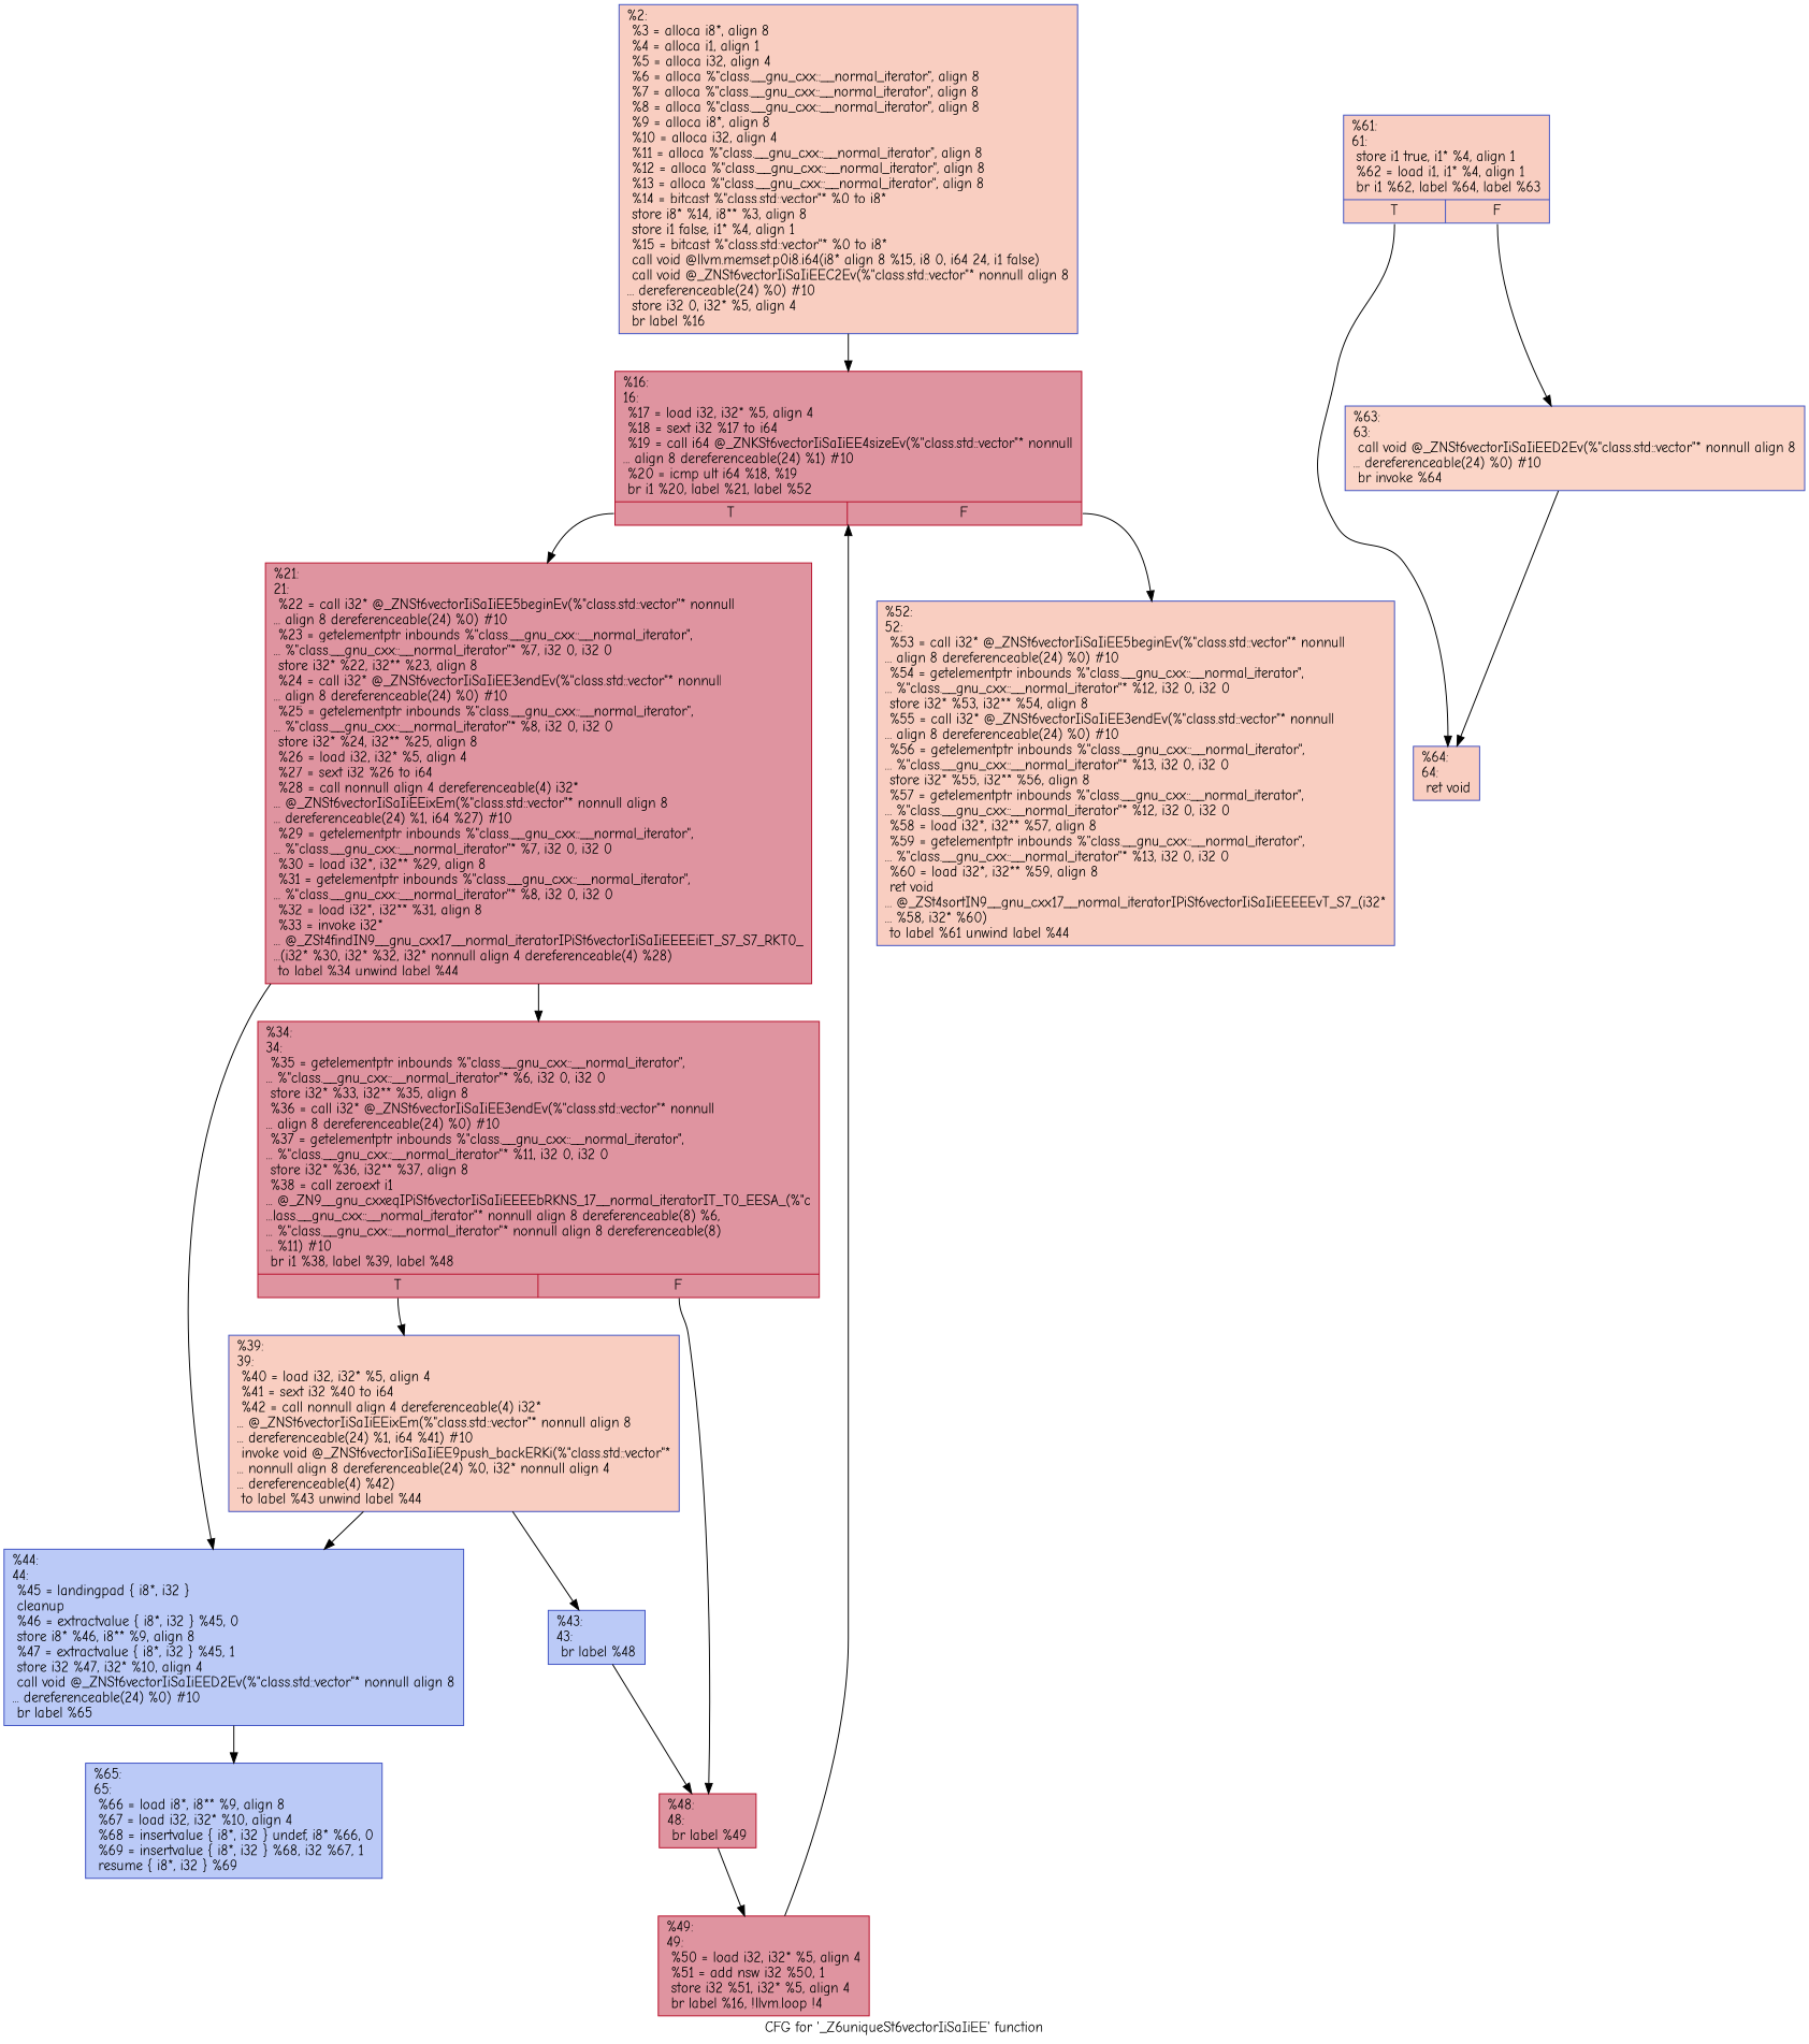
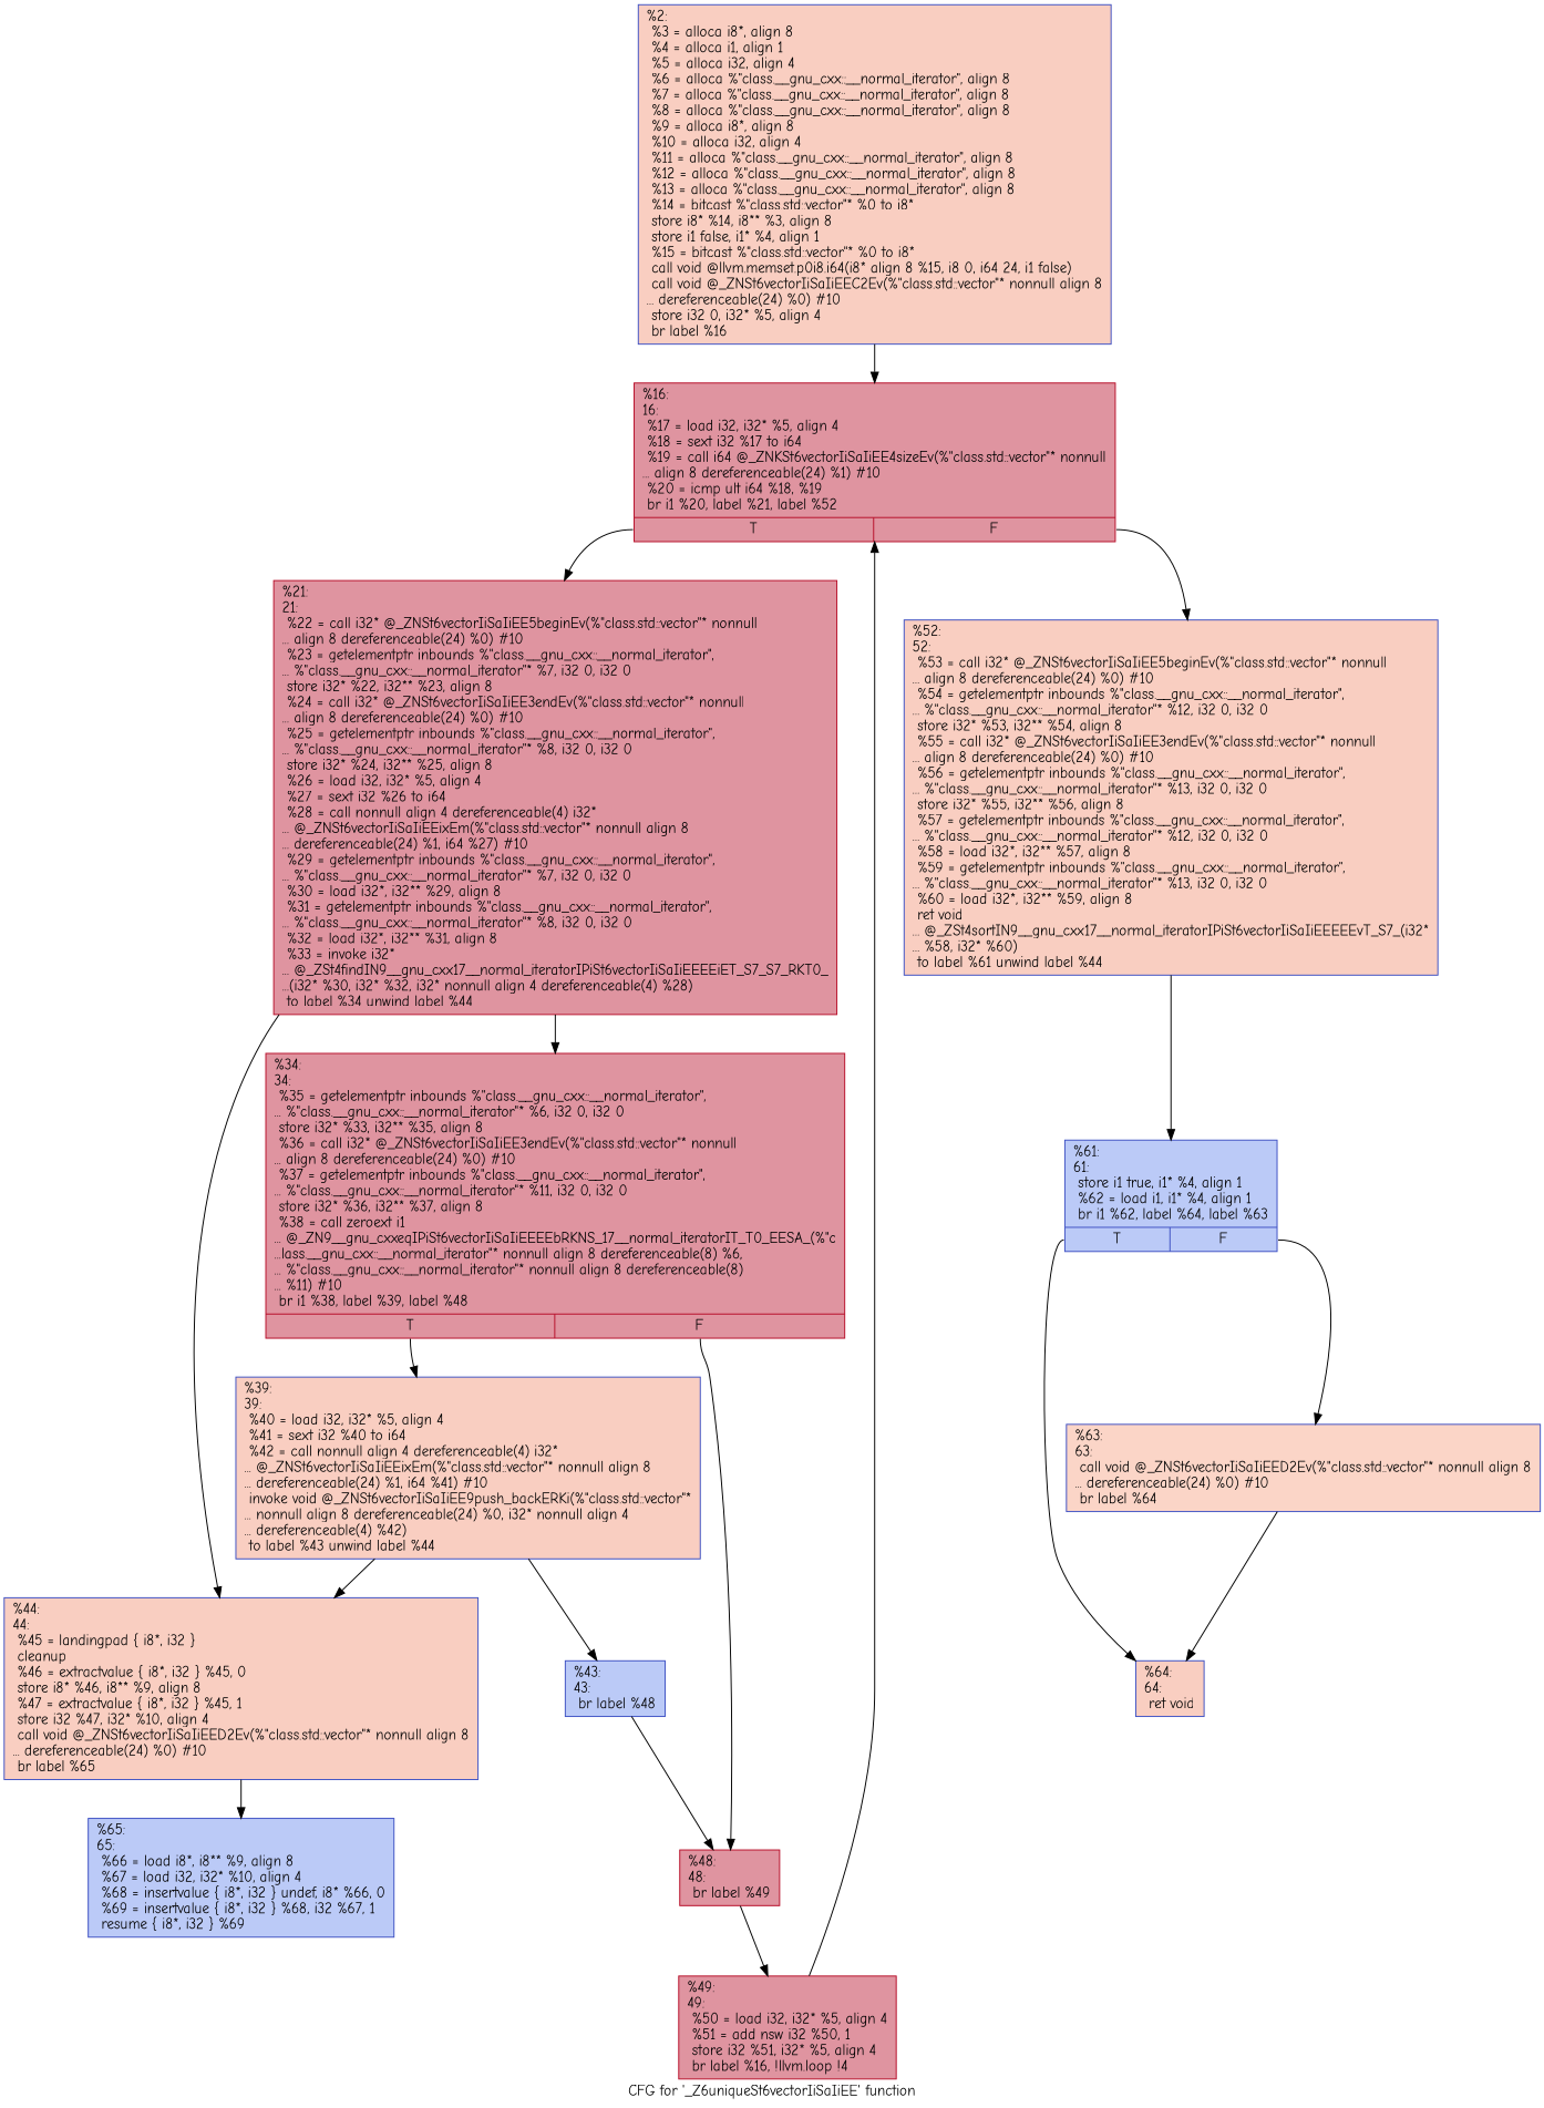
  digraph {
    fontname="Comic Neue"
    label="CFG for '_Z6uniqueSt6vectorIiSaIiEE' function"
    node [color="#3d50c3ff" fillcolor="#f2907270" fontname="Comic Neue" shape=record style=filled]
    edge [fontname="Comic Neue"]
    n1 [label="{%2:\l  %3 = alloca i8*, align 8\l  %4 = alloca i1, align 1\l  %5 = alloca i32, align 4\l  %6 = alloca %\"class.__gnu_cxx::__normal_iterator\", align 8\l  %7 = alloca %\"class.__gnu_cxx::__normal_iterator\", align 8\l  %8 = alloca %\"class.__gnu_cxx::__normal_iterator\", align 8\l  %9 = alloca i8*, align 8\l  %10 = alloca i32, align 4\l  %11 = alloca %\"class.__gnu_cxx::__normal_iterator\", align 8\l  %12 = alloca %\"class.__gnu_cxx::__normal_iterator\", align 8\l  %13 = alloca %\"class.__gnu_cxx::__normal_iterator\", align 8\l  %14 = bitcast %\"class.std::vector\"* %0 to i8*\l  store i8* %14, i8** %3, align 8\l  store i1 false, i1* %4, align 1\l  %15 = bitcast %\"class.std::vector\"* %0 to i8*\l  call void @llvm.memset.p0i8.i64(i8* align 8 %15, i8 0, i64 24, i1 false)\l  call void @_ZNSt6vectorIiSaIiEEC2Ev(%\"class.std::vector\"* nonnull align 8\l... dereferenceable(24) %0) #10\l  store i32 0, i32* %5, align 4\l  br label %16\l}"]
    n2 [color="#b70d28ff" fillcolor="#b70d2870" label="{%16:\l16:                                               \l  %17 = load i32, i32* %5, align 4\l  %18 = sext i32 %17 to i64\l  %19 = call i64 @_ZNKSt6vectorIiSaIiEE4sizeEv(%\"class.std::vector\"* nonnull\l... align 8 dereferenceable(24) %1) #10\l  %20 = icmp ult i64 %18, %19\l  br i1 %20, label %21, label %52\l|{<s0>T|<s1>F}}"]
    n3 [color="#b70d28ff" fillcolor="#b70d2870" label="{%21:\l21:                                               \l  %22 = call i32* @_ZNSt6vectorIiSaIiEE5beginEv(%\"class.std::vector\"* nonnull\l... align 8 dereferenceable(24) %0) #10\l  %23 = getelementptr inbounds %\"class.__gnu_cxx::__normal_iterator\",\l... %\"class.__gnu_cxx::__normal_iterator\"* %7, i32 0, i32 0\l  store i32* %22, i32** %23, align 8\l  %24 = call i32* @_ZNSt6vectorIiSaIiEE3endEv(%\"class.std::vector\"* nonnull\l... align 8 dereferenceable(24) %0) #10\l  %25 = getelementptr inbounds %\"class.__gnu_cxx::__normal_iterator\",\l... %\"class.__gnu_cxx::__normal_iterator\"* %8, i32 0, i32 0\l  store i32* %24, i32** %25, align 8\l  %26 = load i32, i32* %5, align 4\l  %27 = sext i32 %26 to i64\l  %28 = call nonnull align 4 dereferenceable(4) i32*\l... @_ZNSt6vectorIiSaIiEEixEm(%\"class.std::vector\"* nonnull align 8\l... dereferenceable(24) %1, i64 %27) #10\l  %29 = getelementptr inbounds %\"class.__gnu_cxx::__normal_iterator\",\l... %\"class.__gnu_cxx::__normal_iterator\"* %7, i32 0, i32 0\l  %30 = load i32*, i32** %29, align 8\l  %31 = getelementptr inbounds %\"class.__gnu_cxx::__normal_iterator\",\l... %\"class.__gnu_cxx::__normal_iterator\"* %8, i32 0, i32 0\l  %32 = load i32*, i32** %31, align 8\l  %33 = invoke i32*\l... @_ZSt4findIN9__gnu_cxx17__normal_iteratorIPiSt6vectorIiSaIiEEEEiET_S7_S7_RKT0_\l...(i32* %30, i32* %32, i32* nonnull align 4 dereferenceable(4) %28)\l          to label %34 unwind label %44\l}"]
    n4 [label="{%52:\l52:                                               \l  %53 = call i32* @_ZNSt6vectorIiSaIiEE5beginEv(%\"class.std::vector\"* nonnull\l... align 8 dereferenceable(24) %0) #10\l  %54 = getelementptr inbounds %\"class.__gnu_cxx::__normal_iterator\",\l... %\"class.__gnu_cxx::__normal_iterator\"* %12, i32 0, i32 0\l  store i32* %53, i32** %54, align 8\l  %55 = call i32* @_ZNSt6vectorIiSaIiEE3endEv(%\"class.std::vector\"* nonnull\l... align 8 dereferenceable(24) %0) #10\l  %56 = getelementptr inbounds %\"class.__gnu_cxx::__normal_iterator\",\l... %\"class.__gnu_cxx::__normal_iterator\"* %13, i32 0, i32 0\l  store i32* %55, i32** %56, align 8\l  %57 = getelementptr inbounds %\"class.__gnu_cxx::__normal_iterator\",\l... %\"class.__gnu_cxx::__normal_iterator\"* %12, i32 0, i32 0\l  %58 = load i32*, i32** %57, align 8\l  %59 = getelementptr inbounds %\"class.__gnu_cxx::__normal_iterator\",\l... %\"class.__gnu_cxx::__normal_iterator\"* %13, i32 0, i32 0\l  %60 = load i32*, i32** %59, align 8\l  ret void\l... @_ZSt4sortIN9__gnu_cxx17__normal_iteratorIPiSt6vectorIiSaIiEEEEEvT_S7_(i32*\l... %58, i32* %60)\l          to label %61 unwind label %44\l}"]
    n5 [color="#b70d28ff" fillcolor="#b70d2870" label="{%34:\l34:                                               \l  %35 = getelementptr inbounds %\"class.__gnu_cxx::__normal_iterator\",\l... %\"class.__gnu_cxx::__normal_iterator\"* %6, i32 0, i32 0\l  store i32* %33, i32** %35, align 8\l  %36 = call i32* @_ZNSt6vectorIiSaIiEE3endEv(%\"class.std::vector\"* nonnull\l... align 8 dereferenceable(24) %0) #10\l  %37 = getelementptr inbounds %\"class.__gnu_cxx::__normal_iterator\",\l... %\"class.__gnu_cxx::__normal_iterator\"* %11, i32 0, i32 0\l  store i32* %36, i32** %37, align 8\l  %38 = call zeroext i1\l... @_ZN9__gnu_cxxeqIPiSt6vectorIiSaIiEEEEbRKNS_17__normal_iteratorIT_T0_EESA_(%\"c\l...lass.__gnu_cxx::__normal_iterator\"* nonnull align 8 dereferenceable(8) %6,\l... %\"class.__gnu_cxx::__normal_iterator\"* nonnull align 8 dereferenceable(8)\l... %11) #10\l  br i1 %38, label %39, label %48\l|{<s0>T|<s1>F}}"]
-   n6 [fillcolor="#6687ed70" label="{%44:\l44:                                               \l  %45 = landingpad \{ i8*, i32 \}\l          cleanup\l  %46 = extractvalue \{ i8*, i32 \} %45, 0\l  store i8* %46, i8** %9, align 8\l  %47 = extractvalue \{ i8*, i32 \} %45, 1\l  store i32 %47, i32* %10, align 4\l  call void @_ZNSt6vectorIiSaIiEED2Ev(%\"class.std::vector\"* nonnull align 8\l... dereferenceable(24) %0) #10\l  br label %65\l}"]
-   n7 [label="{%61:\l61:                                               \l  store i1 true, i1* %4, align 1\l  %62 = load i1, i1* %4, align 1\l  br i1 %62, label %64, label %63\l|{<s0>T|<s1>F}}"]
+   n6 [label="{%44:\l44:                                               \l  %45 = landingpad \{ i8*, i32 \}\l          cleanup\l  %46 = extractvalue \{ i8*, i32 \} %45, 0\l  store i8* %46, i8** %9, align 8\l  %47 = extractvalue \{ i8*, i32 \} %45, 1\l  store i32 %47, i32* %10, align 4\l  call void @_ZNSt6vectorIiSaIiEED2Ev(%\"class.std::vector\"* nonnull align 8\l... dereferenceable(24) %0) #10\l  br label %65\l}"]
+   n7 [fillcolor="#6687ed70" label="{%61:\l61:                                               \l  store i1 true, i1* %4, align 1\l  %62 = load i1, i1* %4, align 1\l  br i1 %62, label %64, label %63\l|{<s0>T|<s1>F}}"]
    n8 [label="{%39:\l39:                                               \l  %40 = load i32, i32* %5, align 4\l  %41 = sext i32 %40 to i64\l  %42 = call nonnull align 4 dereferenceable(4) i32*\l... @_ZNSt6vectorIiSaIiEEixEm(%\"class.std::vector\"* nonnull align 8\l... dereferenceable(24) %1, i64 %41) #10\l  invoke void @_ZNSt6vectorIiSaIiEE9push_backERKi(%\"class.std::vector\"*\l... nonnull align 8 dereferenceable(24) %0, i32* nonnull align 4\l... dereferenceable(4) %42)\l          to label %43 unwind label %44\l}"]
    n9 [color="#b70d28ff" fillcolor="#b70d2870" label="{%48:\l48:                                               \l  br label %49\l}"]
    n10 [fillcolor="#6687ed70" label="{%65:\l65:                                               \l  %66 = load i8*, i8** %9, align 8\l  %67 = load i32, i32* %10, align 4\l  %68 = insertvalue \{ i8*, i32 \} undef, i8* %66, 0\l  %69 = insertvalue \{ i8*, i32 \} %68, i32 %67, 1\l  resume \{ i8*, i32 \} %69\l}"]
    n11 [label="{%64:\l64:                                               \l  ret void\l}"]
-   n12 [fillcolor="#f5a08170" label="{%63:\l63:                                               \l  call void @_ZNSt6vectorIiSaIiEED2Ev(%\"class.std::vector\"* nonnull align 8\l... dereferenceable(24) %0) #10\l  br invoke %64\l}"]
+   n12 [fillcolor="#f5a08170" label="{%63:\l63:                                               \l  call void @_ZNSt6vectorIiSaIiEED2Ev(%\"class.std::vector\"* nonnull align 8\l... dereferenceable(24) %0) #10\l  br label %64\l}"]
    n13 [fillcolor="#6687ed70" label="{%43:\l43:                                               \l  br label %48\l}"]
    n14 [color="#b70d28ff" fillcolor="#b70d2870" label="{%49:\l49:                                               \l  %50 = load i32, i32* %5, align 4\l  %51 = add nsw i32 %50, 1\l  store i32 %51, i32* %5, align 4\l  br label %16, !llvm.loop !4\l}"]
    n1 -> n2
    n2 -> n3 [tailport=s0]
    n2 -> n4 [tailport=s1]
    n3 -> n5
    n3 -> n6
+   n4 -> n7
    n5 -> n8 [tailport=s0]
    n5 -> n9 [tailport=s1]
    n6 -> n10
    n7 -> n11 [tailport=s0]
    n7 -> n12 [tailport=s1]
    n8 -> n6
    n8 -> n13
    n9 -> n14
    n12 -> n11
    n13 -> n9
    n14 -> n2
  }
